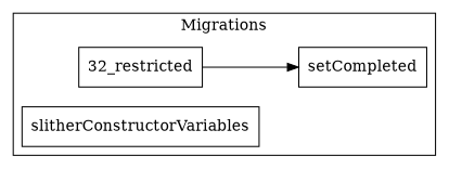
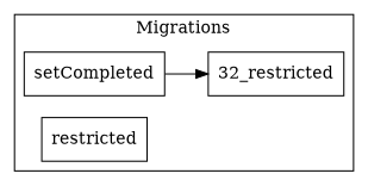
  strict digraph {
    rankdir=LR
    node [shape=box]
    n1 [label=setCompleted]
    "32_restricted"
-   n3 [label=slitherConstructorVariables]
+   n3 [label=restricted]
    subgraph cluster_1 {
      label=Migrations
      n1
      "32_restricted"
      n3
    }
    subgraph cluster_2 {
      label="[Solidity]"
    }
-   "32_restricted" -> n1
+   n1 -> "32_restricted"
  }
